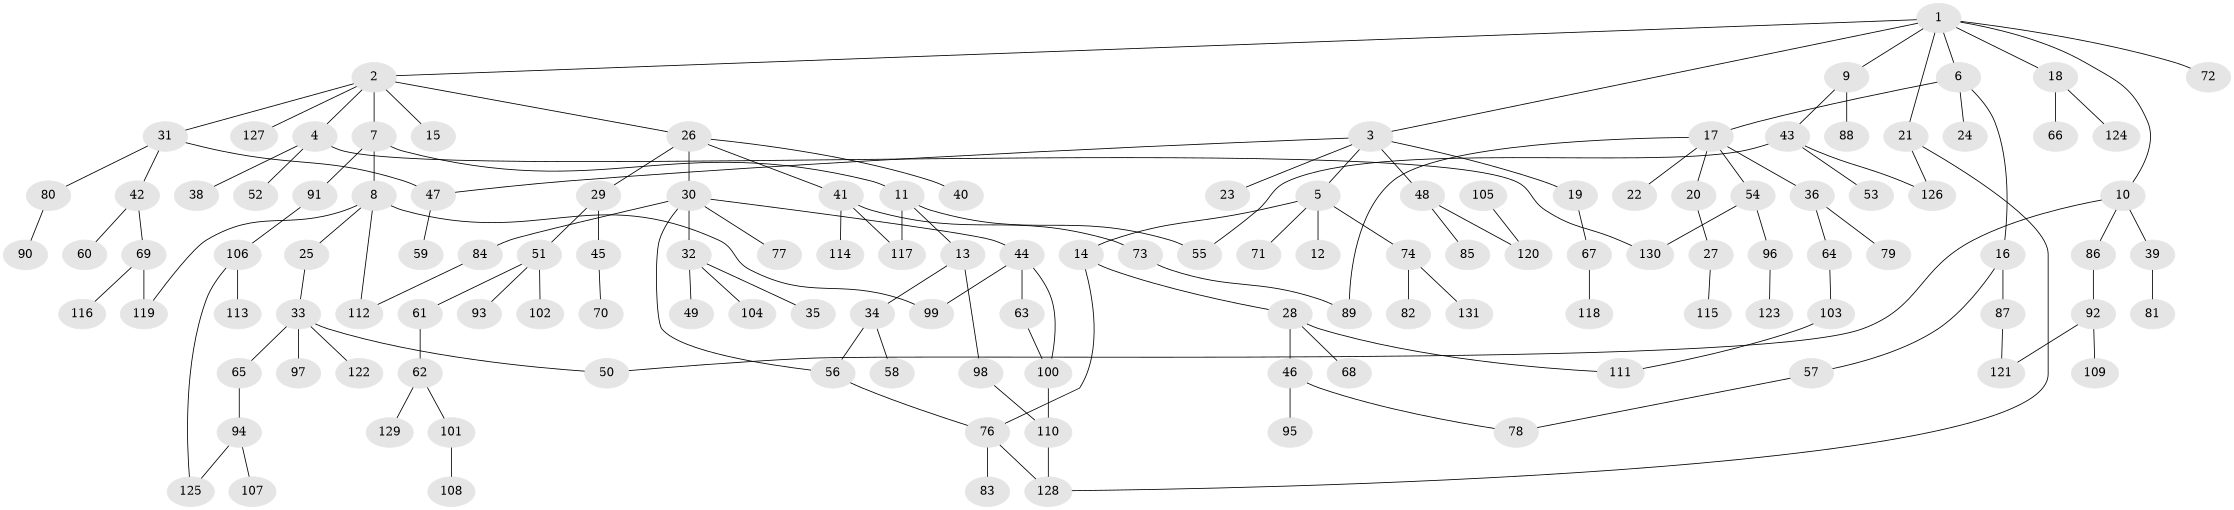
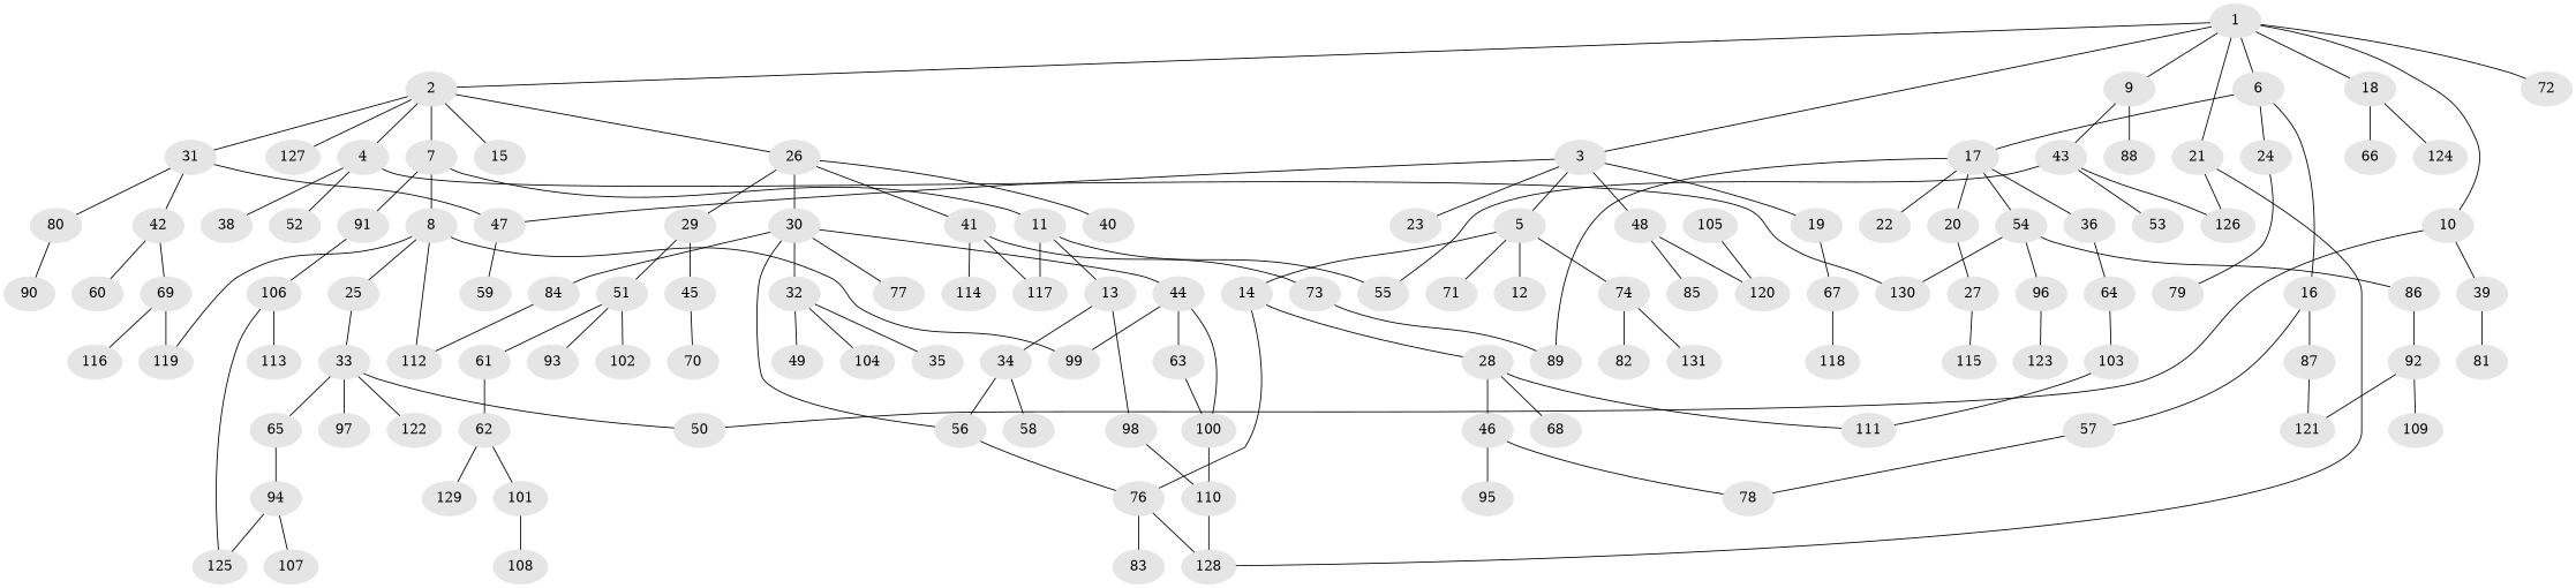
  graph {
    node [color=gray90 style=filled]
    1
    2
    3
    6
    9
    10
    18
    21
    72
    4
    7
    15
    26
    31
    127
    5
    19
    23
    47
    48
    16
    17
    24
    43
    88
    39
    50
    86
    66
    124
    126
    128
    38
    52
    130
    8
    11
    91
    29
    30
    40
    41
    42
    80
    12
    14
    71
    74
    67
    59
    85
    120
    28
    76
    82
    131
    57
    87
    20
    22
    36
    54
    89
    79
    25
    99
    112
    119
    13
    55
    117
    106
    33
    53
    81
    92
    34
    98
    56
    58
    110
    46
    68
    111
    83
    78
    121
    27
    64
    96
    118
    115
    65
    97
    122
    45
    51
    32
    44
    77
    84
    73
    114
    95
    70
    61
    93
    102
    35
    49
    104
    63
    100
    60
    69
    90
    94
    103
    116
    62
    123
    101
    129
    108
    107
    125
    109
    113
    105
    1 -- 2
    1 -- 3
    1 -- 6
    1 -- 9
    1 -- 10
    1 -- 18
    1 -- 21
    1 -- 72
    2 -- 4
    2 -- 7
    2 -- 15
    2 -- 26
    2 -- 31
    2 -- 127
    3 -- 5
    3 -- 19
    3 -- 23
    3 -- 47
    3 -- 48
    6 -- 16
    6 -- 17
    6 -- 24
    9 -- 43
    9 -- 88
    10 -- 39
    10 -- 50
-   10 -- 86
+   54 -- 86
    18 -- 66
    18 -- 124
    21 -- 126
    21 -- 128
    4 -- 38
    4 -- 52
    4 -- 130
    7 -- 8
    7 -- 11
    7 -- 91
    26 -- 29
    26 -- 30
    26 -- 40
    26 -- 41
    31 -- 47
    31 -- 42
    31 -- 80
    5 -- 12
    5 -- 14
    5 -- 71
    5 -- 74
    19 -- 67
    47 -- 59
    48 -- 85
    48 -- 120
    16 -- 57
    16 -- 87
    17 -- 20
    17 -- 22
    17 -- 36
    17 -- 54
    17 -- 89
-   36 -- 79
+   24 -- 79
    43 -- 126
    43 -- 55
    43 -- 53
    39 -- 81
    86 -- 92
    8 -- 25
    8 -- 99
    8 -- 112
    8 -- 119
    11 -- 13
    11 -- 55
    11 -- 117
    91 -- 106
    29 -- 45
    29 -- 51
    30 -- 56
    30 -- 32
    30 -- 44
    30 -- 77
    30 -- 84
    41 -- 117
    41 -- 73
    41 -- 114
    42 -- 60
    42 -- 69
    80 -- 90
    14 -- 28
    14 -- 76
    74 -- 82
    74 -- 131
    67 -- 118
    28 -- 46
    28 -- 68
    28 -- 111
    76 -- 128
    76 -- 83
    57 -- 78
    87 -- 121
    20 -- 27
    36 -- 64
    54 -- 130
    54 -- 96
    25 -- 33
    13 -- 34
    13 -- 98
    106 -- 125
    106 -- 113
    33 -- 50
    33 -- 65
    33 -- 97
    33 -- 122
    92 -- 121
    92 -- 109
    34 -- 56
    34 -- 58
    98 -- 110
    56 -- 76
    110 -- 128
    46 -- 78
    46 -- 95
    27 -- 115
    64 -- 103
    96 -- 123
    65 -- 94
    45 -- 70
    51 -- 61
    51 -- 93
    51 -- 102
    32 -- 35
    32 -- 49
    32 -- 104
    44 -- 99
    44 -- 63
    44 -- 100
    84 -- 112
    73 -- 89
    61 -- 62
    63 -- 100
    100 -- 110
    69 -- 119
    69 -- 116
    94 -- 107
    94 -- 125
    103 -- 111
    62 -- 101
    62 -- 129
    101 -- 108
    105 -- 120
  }
